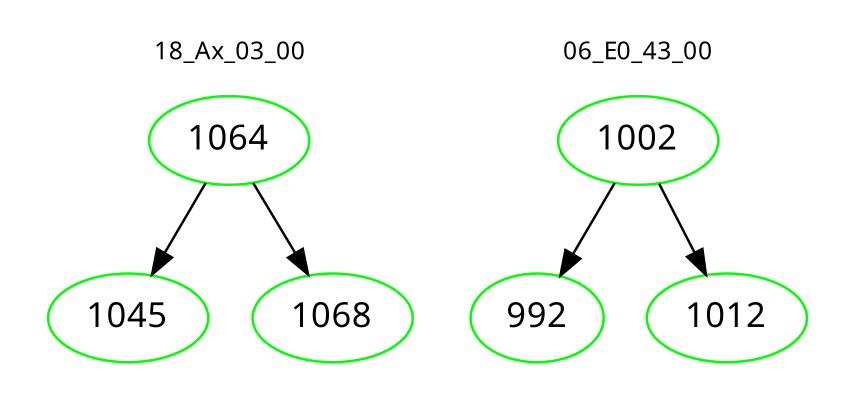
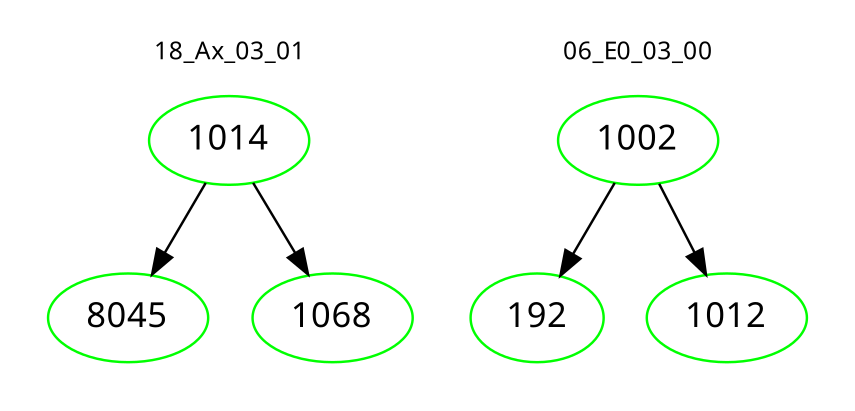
  digraph {
    fontname="Noto Sans"
    node [color=green fontname="Noto Sans"]
    edge [color=black fontname="Noto Sans"]
-   n1 [label=1064]
-   n2 [label=1045]
+   n1 [label=1014]
+   n2 [label=8045]
    n3 [label=1068]
    n4 [label=1002]
-   n5 [label=992]
+   n5 [label=192]
    n6 [label=1012]
    subgraph cluster_1 {
      color=white
      fontsize=10
-     label="18_Ax_03_00"
+     label="18_Ax_03_01"
      n1
      n2
      n3
    }
    subgraph cluster_2 {
      color=white
      fontsize=10
-     label="06_E0_43_00"
+     label="06_E0_03_00"
      n4
      n5
      n6
    }
    n1 -> n2
    n1 -> n3
    n4 -> n5
    n4 -> n6
  }
